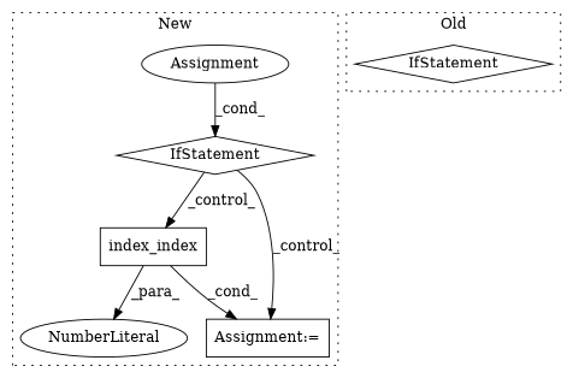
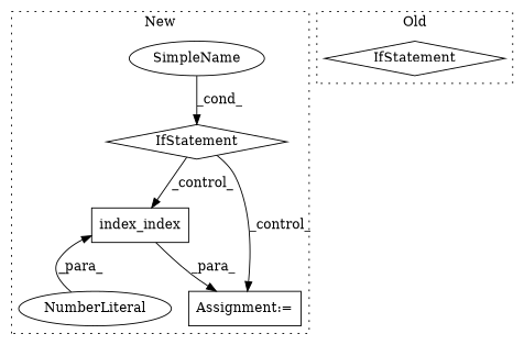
  digraph {
    node [a=25 l=1 shape=box]
    n1 [a=32 l="13,1" label=index_index s="884,914"]
    n2 [a=34 label=NumberLiteral s=897 shape=ellipse]
    n3 [a=7 label="Assignment:=" s=870]
-   n4 [a=42 label=Assignment shape=ellipse l=""]
+   n4 [a=42 label=SimpleName shape=ellipse l=""]
    n5 [l="4,2" label=IfStatement s="785,814" shape=diamond]
    n6 [l="4,2" label=IfStatement s="737,785" shape=diamond]
    subgraph cluster_1 {
      label=New
      style=dotted
      n1
      n2
      n3
      n4
      n5
    }
    subgraph cluster_2 {
      label=Old
      style=dotted
      n6
    }
-   n1 -> n3 [label=_cond_]
-   n1 -> n2 [label=_para_]
+   n1 -> n3 [label=_para_]
+   n2 -> n1 [label=_para_]
    n4 -> n5 [label=_cond_]
    n5 -> n1 [label=_control_]
    n5 -> n3 [label=_control_]
  }
